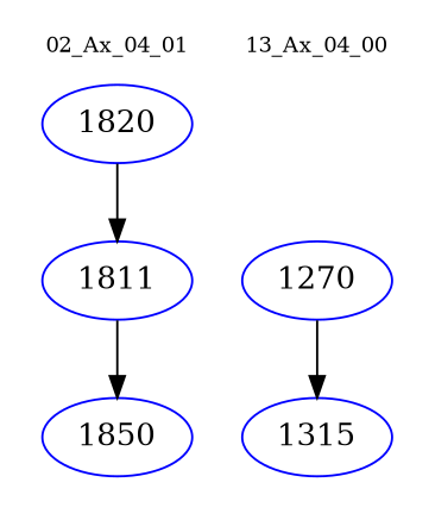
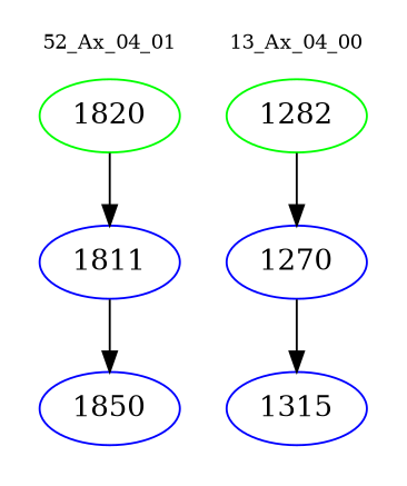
  digraph {
    node [color=blue]
    edge [color=black]
-   n1 [label=1820]
+   n1 [color=green label=1820]
    n2 [label=1811]
    n3 [label=1850]
+   n4 [color=green label=1282]
    n5 [label=1270]
    n6 [label=1315]
    subgraph cluster_1 {
      color=white
      fontsize=10
-     label="02_Ax_04_01"
+     label="52_Ax_04_01"
      n1
      n2
      n3
    }
    subgraph cluster_2 {
      color=white
      fontsize=10
      label="13_Ax_04_00"
+     n4
      n5
      n6
    }
    n1 -> n2
    n2 -> n3
+   n4 -> n5
    n5 -> n6
  }
